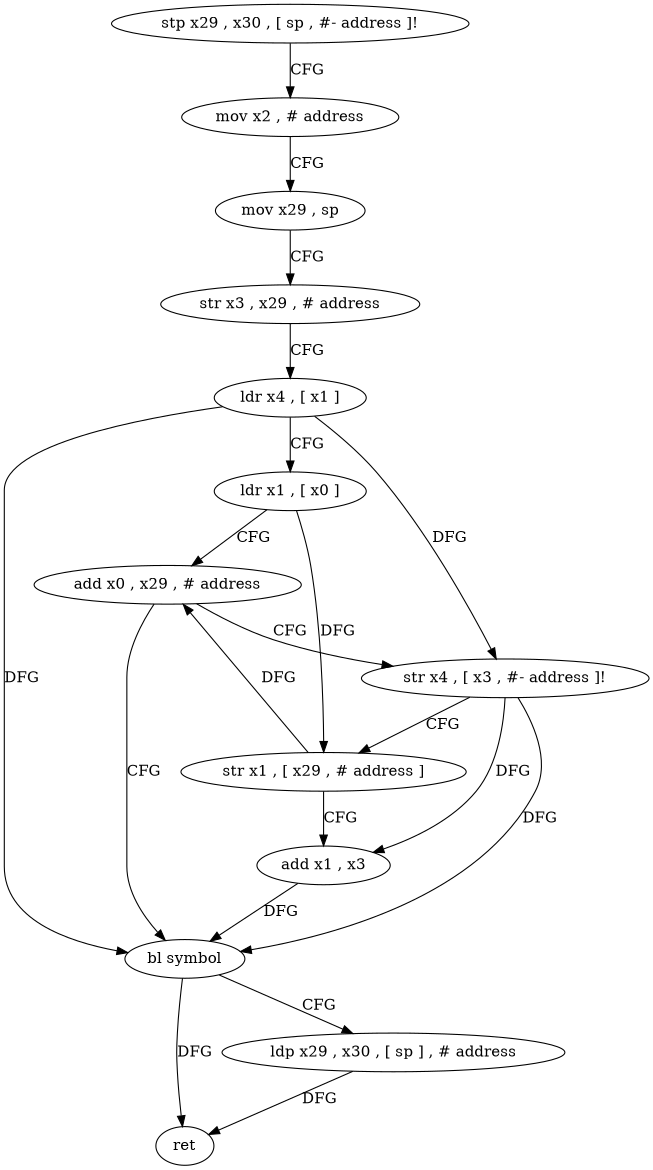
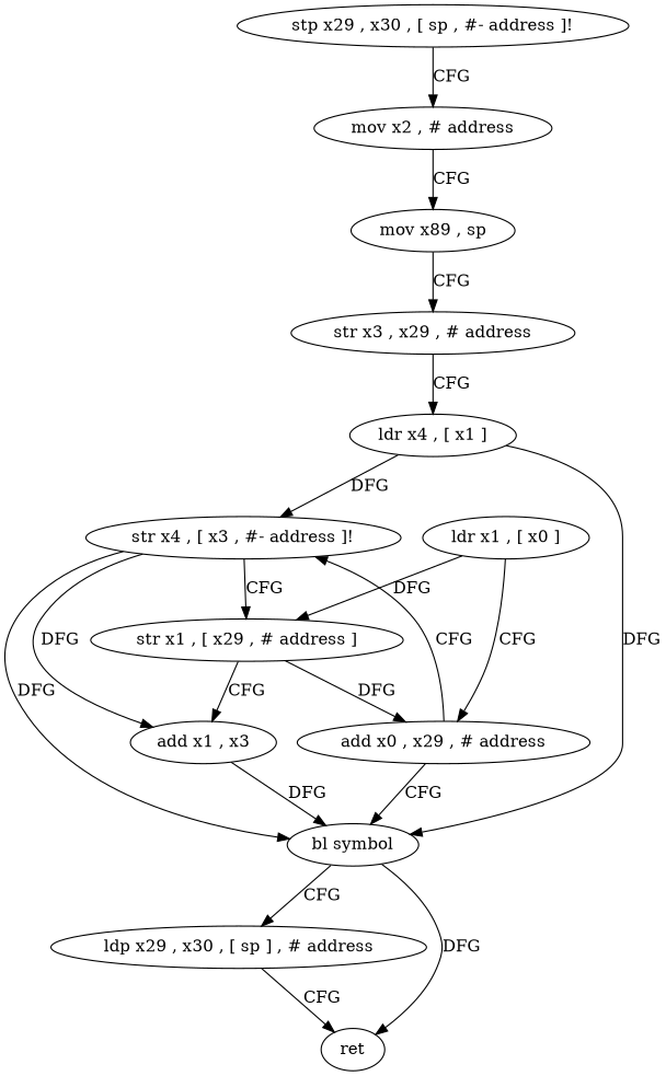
  digraph {
    n1 [label="stp x29 , x30 , [ sp , #- address ]!"]
    n2 [label="mov x2 , # address"]
-   n3 [label="mov x29 , sp"]
+   n3 [label="mov x89 , sp"]
    n4 [label="str x3 , x29 , # address"]
    n5 [label="ldr x4 , [ x1 ]"]
    n6 [label="ldr x1 , [ x0 ]"]
    n7 [label="str x4 , [ x3 , #- address ]!"]
    n8 [label="bl symbol"]
    n9 [label="add x0 , x29 , # address"]
    n10 [label="str x1 , [ x29 , # address ]"]
    n11 [label="add x1 , x3"]
    n12 [label="ldp x29 , x30 , [ sp ] , # address"]
    n13 [label=ret]
    n1 -> n2 [label=CFG]
    n2 -> n3 [label=CFG]
    n3 -> n4 [label=CFG]
    n4 -> n5 [label=CFG]
-   n5 -> n6 [label=CFG]
    n5 -> n7 [label=DFG]
    n5 -> n8 [label=DFG]
    n6 -> n9 [label=CFG]
    n6 -> n10 [label=DFG]
    n7 -> n8 [label=DFG]
    n7 -> n10 [label=CFG]
    n7 -> n11 [label=DFG]
    n8 -> n12 [label=CFG]
    n8 -> n13 [label=DFG]
    n9 -> n7 [label=CFG]
    n9 -> n8 [label=CFG]
    n10 -> n9 [label=DFG]
    n10 -> n11 [label=CFG]
    n11 -> n8 [label=DFG]
-   n12 -> n13 [label=DFG]
+   n12 -> n13 [label=CFG]
  }
